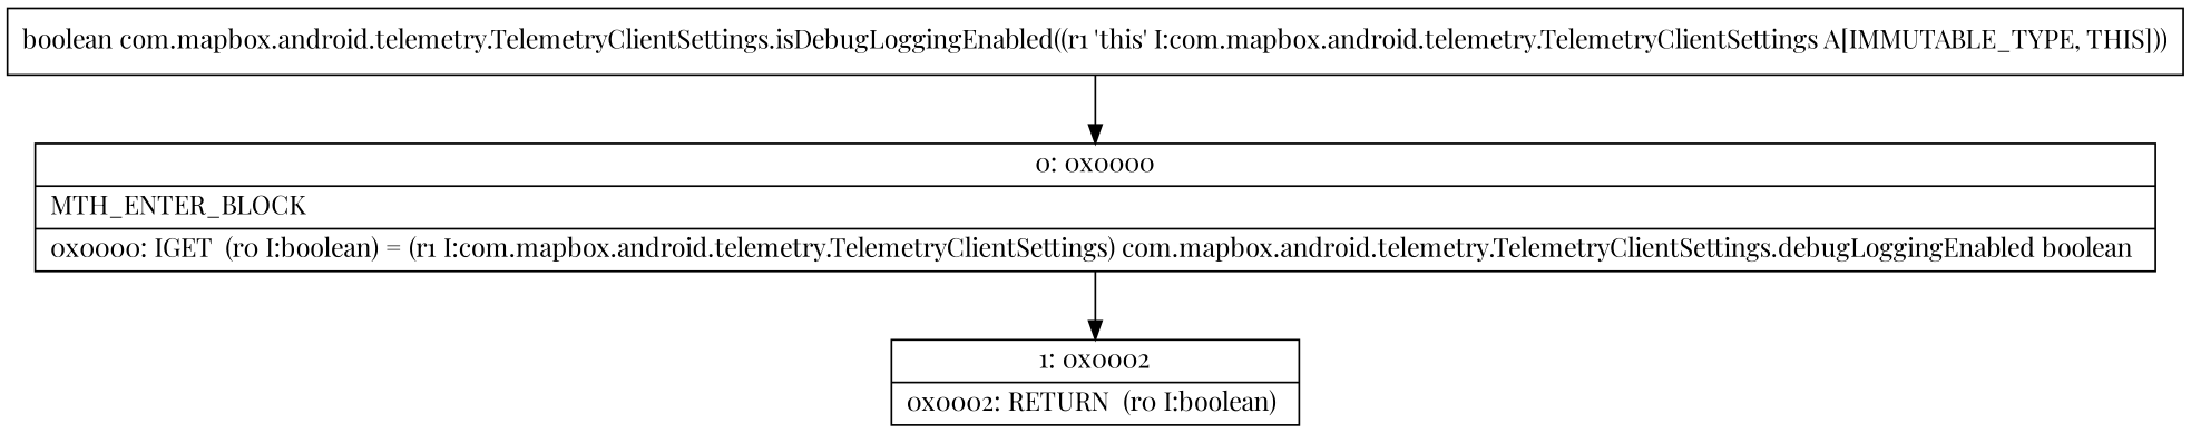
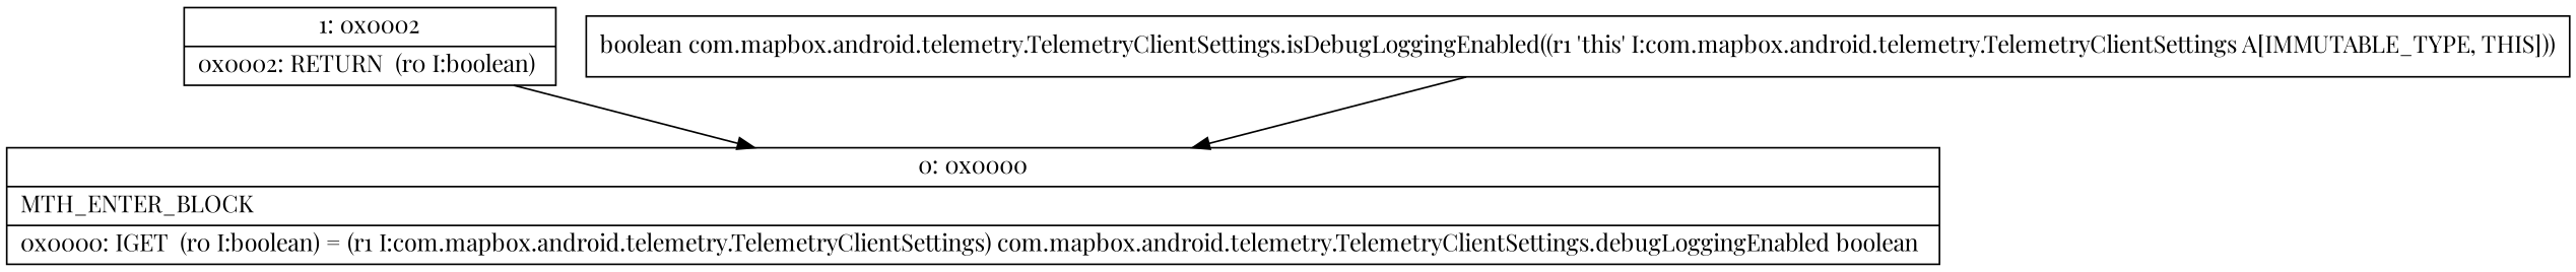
  digraph {
    fontname="Playfair Display"
    node [shape=record fontname="Playfair Display"]
    edge [fontname="Playfair Display"]
    n1 [label="{0\:\ 0x0000|MTH_ENTER_BLOCK\l|0x0000: IGET  (r0 I:boolean) = (r1 I:com.mapbox.android.telemetry.TelemetryClientSettings) com.mapbox.android.telemetry.TelemetryClientSettings.debugLoggingEnabled boolean \l}"]
    n2 [label="{1\:\ 0x0002|0x0002: RETURN  (r0 I:boolean) \l}"]
    n3 [label="{boolean com.mapbox.android.telemetry.TelemetryClientSettings.isDebugLoggingEnabled((r1 'this' I:com.mapbox.android.telemetry.TelemetryClientSettings A[IMMUTABLE_TYPE, THIS])) }"]
-   n1 -> n2
+   n2 -> n1
    n3 -> n1
  }
